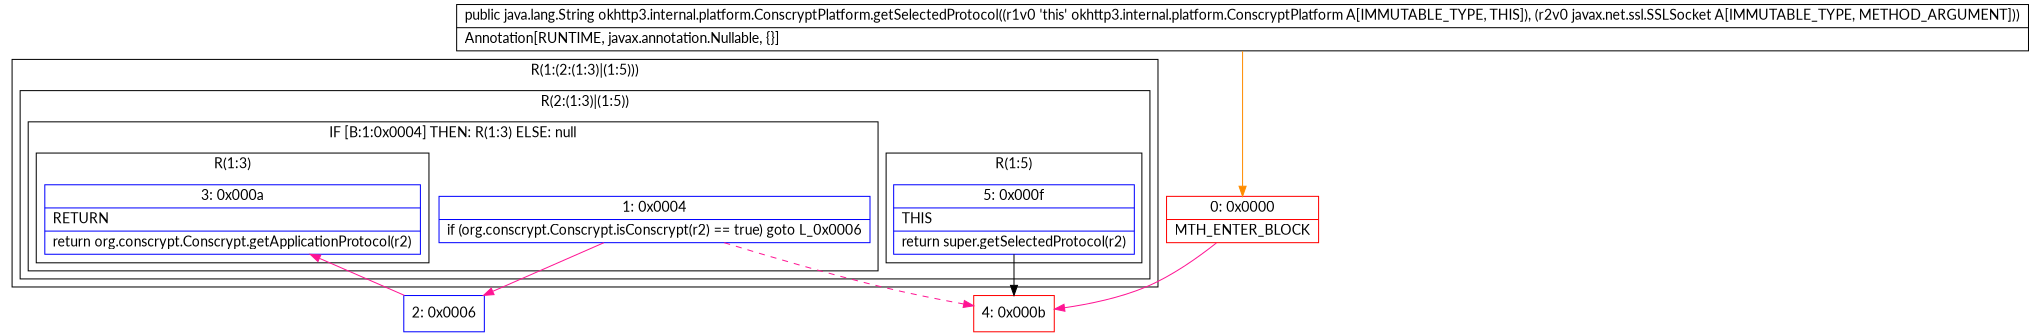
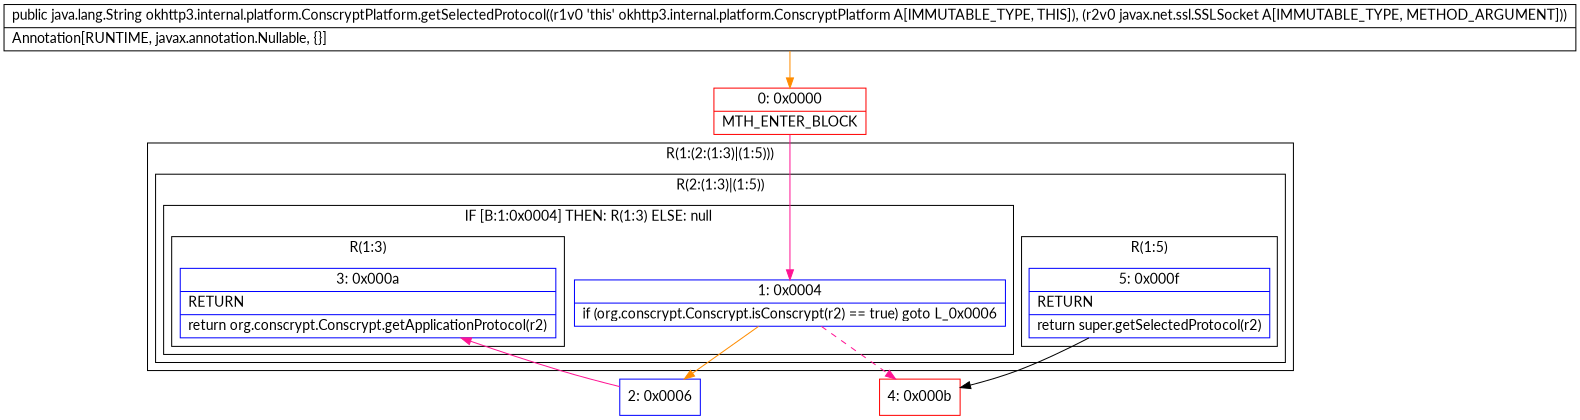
  digraph {
    fontname=Lato
    node [color=blue fontname=Lato shape=record]
    edge [color=deeppink fontname=Lato]
    n1 [label="{3\:\ 0x000a|RETURN\l|return org.conscrypt.Conscrypt.getApplicationProtocol(r2)\l}"]
    n2 [label="{1\:\ 0x0004|if (org.conscrypt.Conscrypt.isConscrypt(r2) == true) goto L_0x0006\l}"]
-   n3 [label="{5\:\ 0x000f|THIS\l|return super.getSelectedProtocol(r2)\l}"]
+   n3 [label="{5\:\ 0x000f|RETURN\l|return super.getSelectedProtocol(r2)\l}"]
    n4 [label="{2\:\ 0x0006}"]
    n5 [color=red label="{4\:\ 0x000b}"]
    n6 [color=red label="{0\:\ 0x0000|MTH_ENTER_BLOCK\l}"]
    n7 [label="{public java.lang.String okhttp3.internal.platform.ConscryptPlatform.getSelectedProtocol((r1v0 'this' okhttp3.internal.platform.ConscryptPlatform A[IMMUTABLE_TYPE, THIS]), (r2v0 javax.net.ssl.SSLSocket A[IMMUTABLE_TYPE, METHOD_ARGUMENT]))  | Annotation[RUNTIME, javax.annotation.Nullable, \{\}]\l}" color=""]
    subgraph cluster_1 {
      label="R(1:(2:(1:3)|(1:5)))"
      subgraph cluster_2 {
        label="R(2:(1:3)|(1:5))"
        subgraph cluster_3 {
          label="IF [B:1:0x0004] THEN: R(1:3) ELSE: null"
          n2
          subgraph cluster_4 {
            label="R(1:3)"
            n1
          }
        }
        subgraph cluster_5 {
          label="R(1:5)"
          n3
        }
      }
    }
-   n2 -> n4
+   n2 -> n4 [color=darkorange]
    n2 -> n5 [style=dashed]
    n3 -> n5 [color=black]
    n4 -> n1
-   n6 -> n5
+   n6 -> n2
    n7 -> n6 [color=darkorange]
  }
